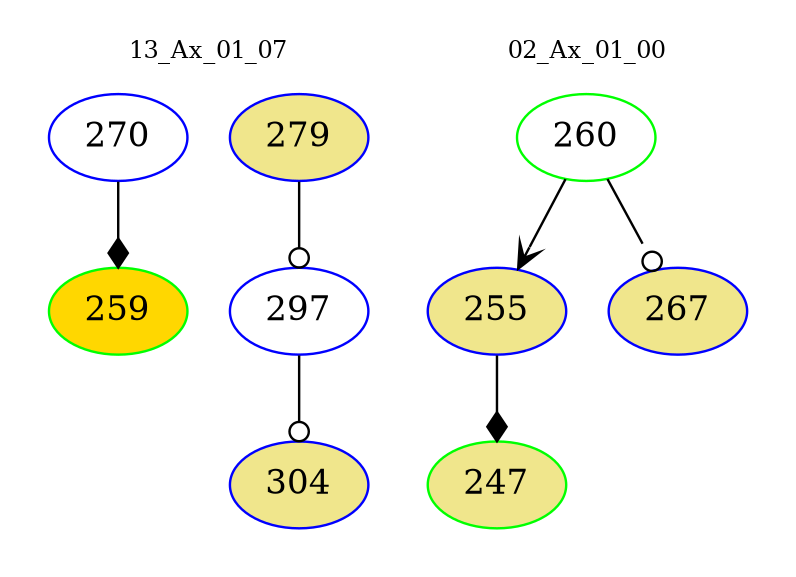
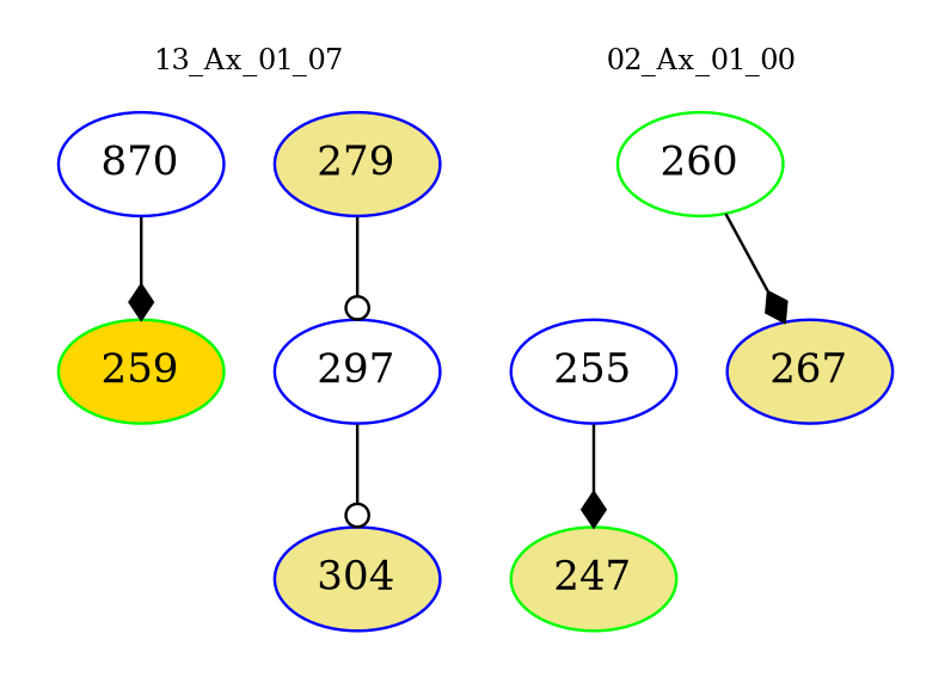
  digraph {
    node [color=blue fillcolor=khaki style=filled]
    edge [arrowhead=diamond color=black]
    n1 [label=279]
-   n2 [fillcolor=white label=270]
+   n2 [fillcolor=white label=870]
    n3 [fillcolor=white label=297]
    n4 [color=green fillcolor=gold label=259]
    n5 [label=304]
    n6 [color=green fillcolor=white label=260]
-   n7 [label=255]
+   n7 [fillcolor=white label=255]
    n8 [label=267]
    n9 [color=green label=247]
    subgraph cluster_1 {
      color=white
      fontsize=10
      label="13_Ax_01_07"
      n1
      n2
      n3
      n4
      n5
    }
    subgraph cluster_2 {
      color=white
      fontsize=10
      label="02_Ax_01_00"
      n6
      n7
      n8
      n9
    }
    n1 -> n3 [arrowhead=odot]
    n2 -> n4
    n3 -> n5 [arrowhead=odot]
-   n6 -> n7 [arrowhead=vee]
-   n6 -> n8 [arrowhead=odot]
+   n6 -> n8
    n7 -> n9
  }
